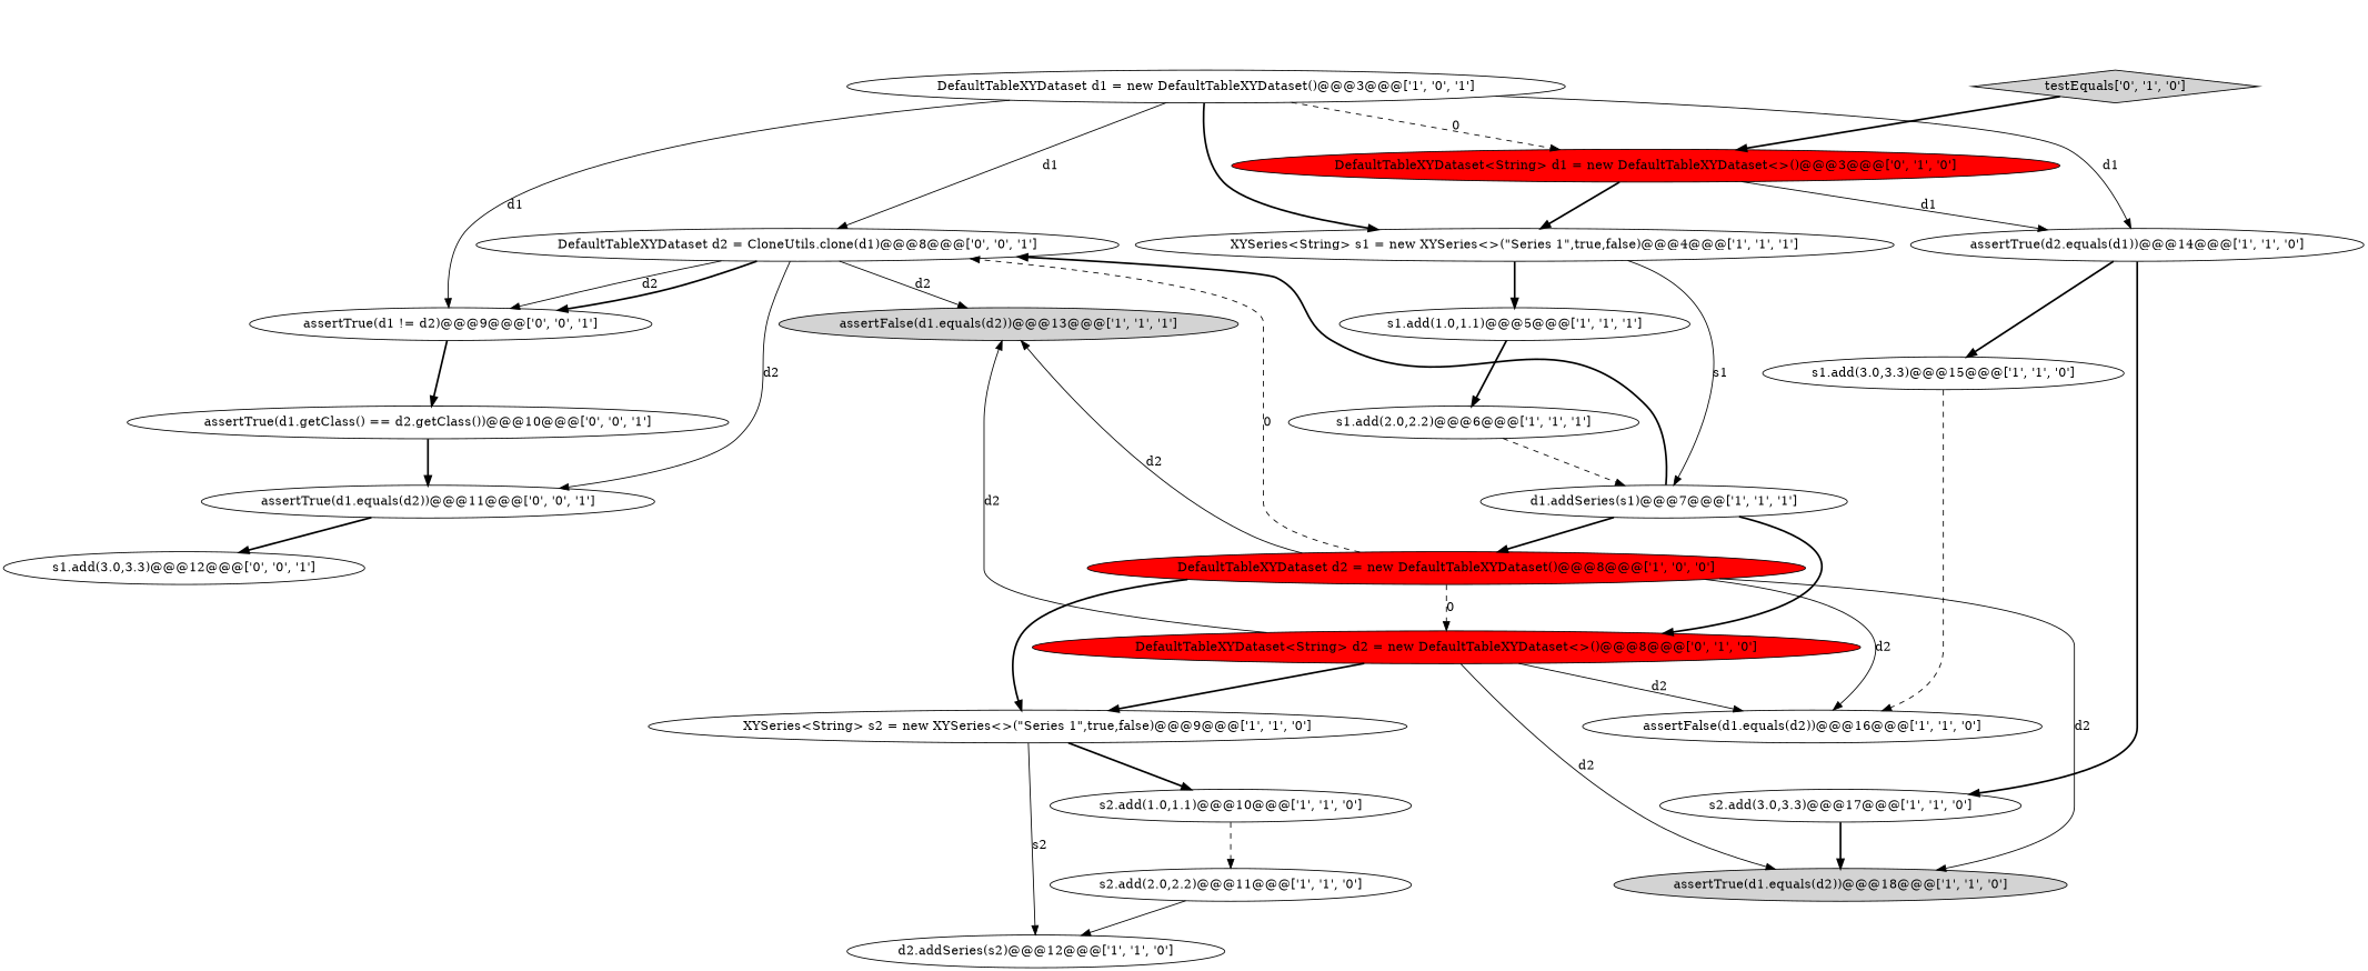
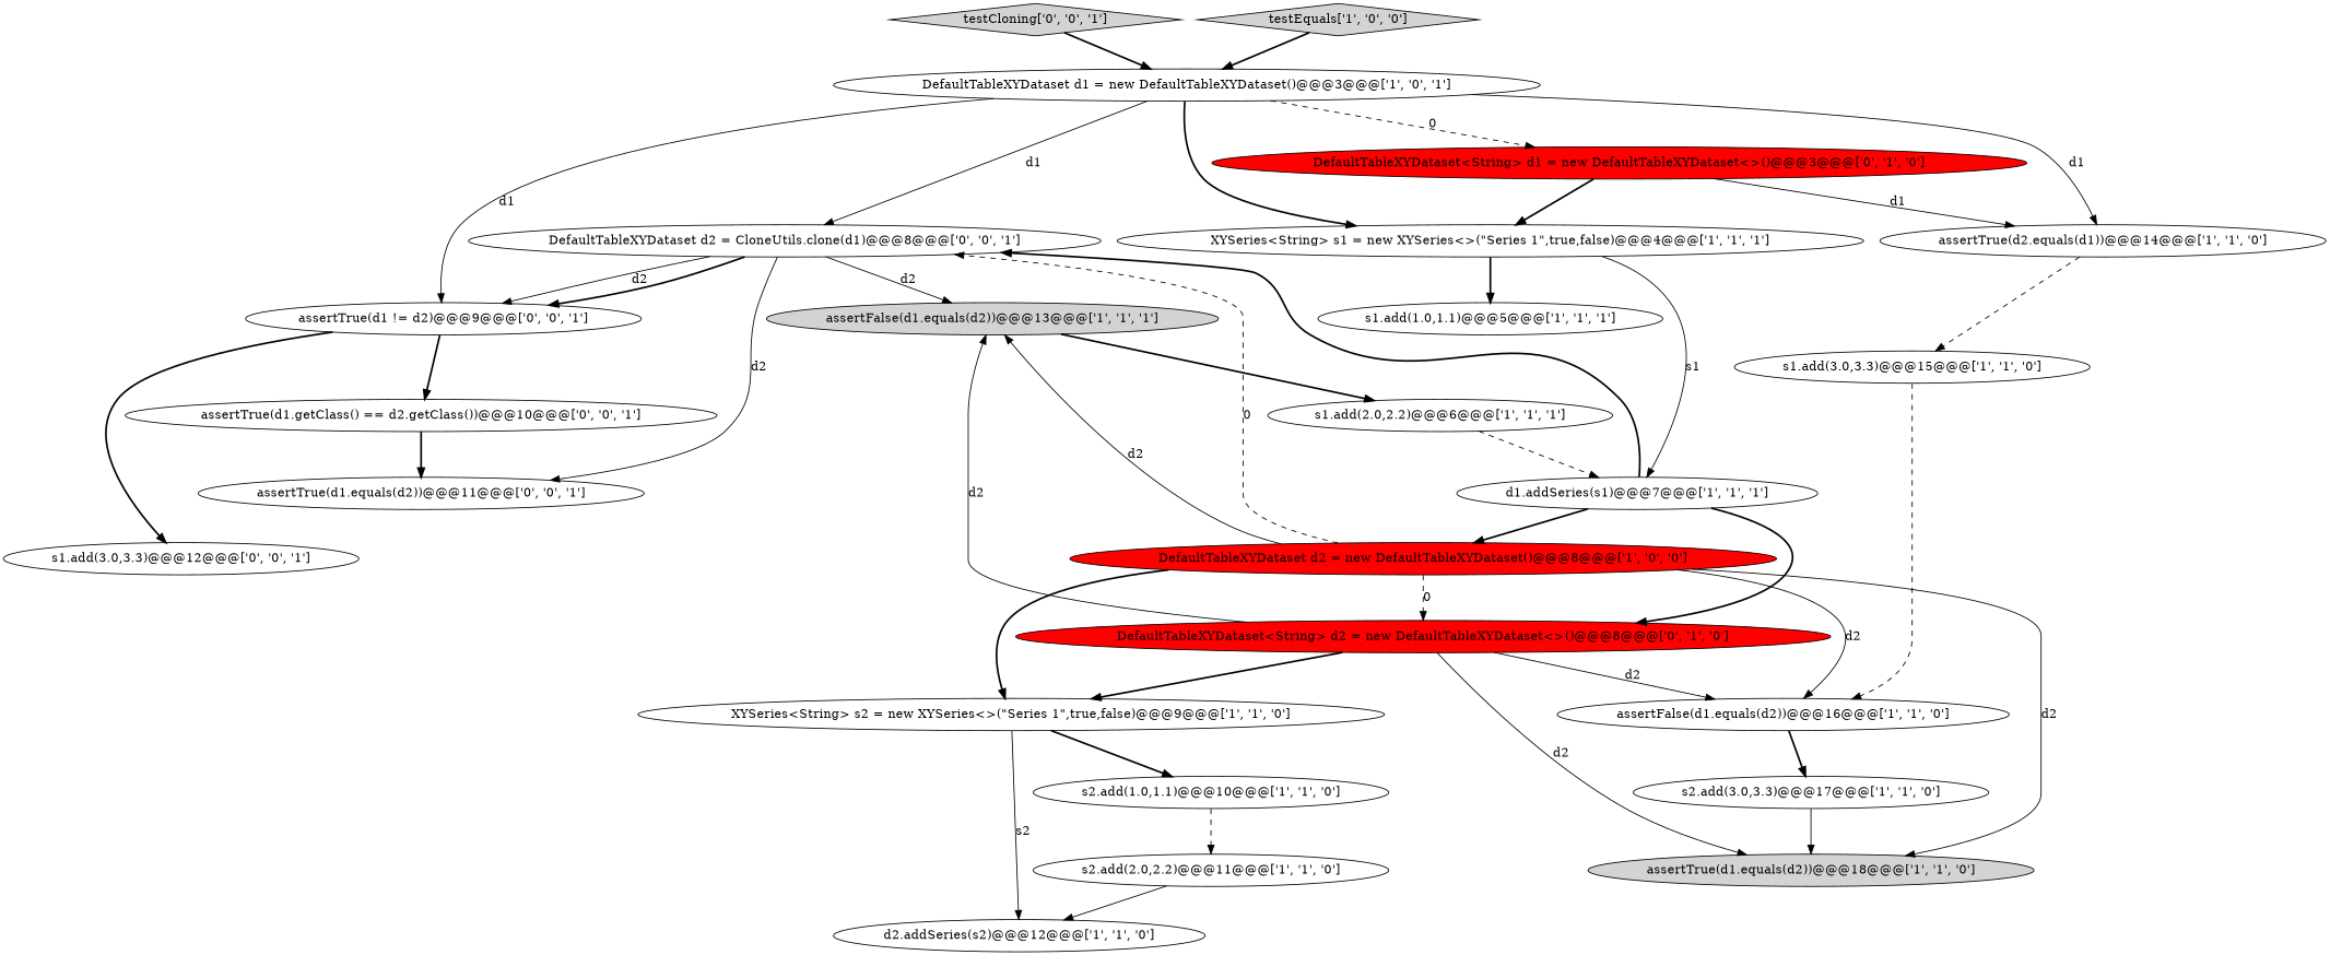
  digraph {
    node [fillcolor=white shape=ellipse style=filled]
    edge [style=bold]
    n1 [label="assertTrue(d1.getClass() == d2.getClass())@@@10@@@['0', '0', '1']"]
    n2 [label="assertTrue(d1.equals(d2))@@@11@@@['0', '0', '1']"]
    n3 [label="s1.add(3.0,3.3)@@@12@@@['0', '0', '1']"]
    n4 [fillcolor=red label="DefaultTableXYDataset<String> d1 = new DefaultTableXYDataset<>()@@@3@@@['0', '1', '0']"]
    n5 [label="assertTrue(d2.equals(d1))@@@14@@@['1', '1', '0']"]
    n6 [label="XYSeries<String> s1 = new XYSeries<>(\"Series 1\",true,false)@@@4@@@['1', '1', '1']"]
    n7 [label="s1.add(3.0,3.3)@@@15@@@['1', '1', '0']"]
    n8 [label="s1.add(1.0,1.1)@@@5@@@['1', '1', '1']"]
    n9 [label="d1.addSeries(s1)@@@7@@@['1', '1', '1']"]
    n10 [fillcolor=lightgray label="assertFalse(d1.equals(d2))@@@13@@@['1', '1', '1']"]
    n11 [label="XYSeries<String> s2 = new XYSeries<>(\"Series 1\",true,false)@@@9@@@['1', '1', '0']"]
    n12 [label="d2.addSeries(s2)@@@12@@@['1', '1', '0']"]
    n13 [label="s2.add(1.0,1.1)@@@10@@@['1', '1', '0']"]
    n14 [label="s2.add(2.0,2.2)@@@11@@@['1', '1', '0']"]
    n15 [label="assertFalse(d1.equals(d2))@@@16@@@['1', '1', '0']"]
    n16 [label="s2.add(3.0,3.3)@@@17@@@['1', '1', '0']"]
    n17 [label="DefaultTableXYDataset d2 = CloneUtils.clone(d1)@@@8@@@['0', '0', '1']"]
    n18 [label="assertTrue(d1 != d2)@@@9@@@['0', '0', '1']"]
    n19 [label="s1.add(2.0,2.2)@@@6@@@['1', '1', '1']"]
    n20 [label="DefaultTableXYDataset d1 = new DefaultTableXYDataset()@@@3@@@['1', '0', '1']"]
    n21 [fillcolor=red label="DefaultTableXYDataset d2 = new DefaultTableXYDataset()@@@8@@@['1', '0', '0']"]
    n22 [fillcolor=red label="DefaultTableXYDataset<String> d2 = new DefaultTableXYDataset<>()@@@8@@@['0', '1', '0']"]
    n23 [fillcolor=lightgray label="assertTrue(d1.equals(d2))@@@18@@@['1', '1', '0']"]
-   n26 [fillcolor=lightgray label="testEquals['0', '1', '0']" shape=diamond]
+   n24 [fillcolor=lightgray label="testCloning['0', '0', '1']" shape=diamond]
+   n25 [fillcolor=lightgray label="testEquals['1', '0', '0']" shape=diamond]
    n1 -> n2
-   n2 -> n3
+   n18 -> n3
    n4 -> n5 [label=d1 style=solid]
    n4 -> n6
-   n5 -> n7
+   n5 -> n7 [style=dashed]
    n6 -> n8
    n6 -> n9 [label=s1 style=solid]
    n7 -> n15 [style=dashed]
-   n8 -> n19
+   n10 -> n19
    n9 -> n17
    n9 -> n21
    n9 -> n22
    n11 -> n12 [label=s2 style=solid]
    n11 -> n13
    n13 -> n14 [style=dashed]
    n14 -> n12 [style=solid]
-   n5 -> n16
-   n16 -> n23
+   n15 -> n16
+   n16 -> n23 [style=solid]
    n17 -> n2 [label=d2 style=solid]
    n17 -> n10 [label=d2 style=solid]
    n17 -> n18 [label=d2 style=solid]
    n17 -> n18
    n18 -> n1
    n19 -> n9 [style=dashed]
    n20 -> n4 [label=0 style=dashed]
    n20 -> n5 [label=d1 style=solid]
    n20 -> n6
    n20 -> n17 [label=d1 style=solid]
    n20 -> n18 [label=d1 style=solid]
    n21 -> n10 [label=d2 style=solid]
    n21 -> n11
    n21 -> n15 [label=d2 style=solid]
    n21 -> n17 [label=0 style=dashed]
    n21 -> n22 [label=0 style=dashed]
    n21 -> n23 [label=d2 style=solid]
    n22 -> n10 [label=d2 style=solid]
    n22 -> n11
    n22 -> n15 [label=d2 style=solid]
    n22 -> n23 [label=d2 style=solid]
-   n26 -> n4
+   n24 -> n20
+   n25 -> n20
  }
